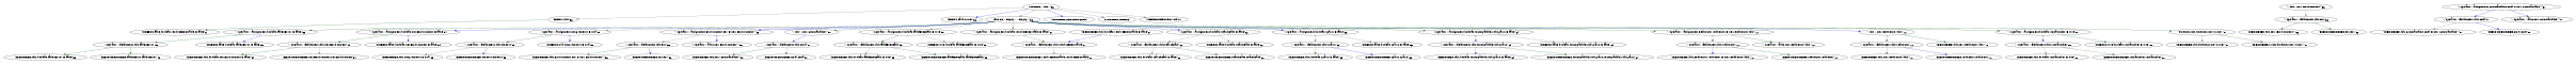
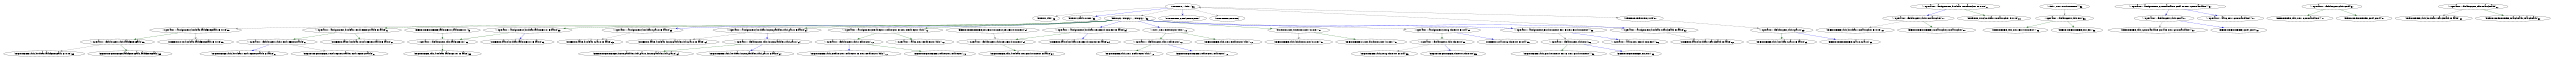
  digraph {
    edge [arrowhead=normal color=darkgreen]
    n1 [label=<(METHOD,&lt;init&gt;)<SUB>96</SUB>>]
    n2 [label=<(PARAM,this)<SUB>96</SUB>>]
-   n3 [label=<(PARAM,Task owner)<SUB>96</SUB>>]
+   n3 [label=<(PARAM,Task owner)<SUB>93</SUB>>]
    n4 [label=<(BLOCK,&lt;empty&gt;,&lt;empty&gt;)<SUB>96</SUB>>]
    n5 [label=<(MODIFIER,CONSTRUCTOR)>]
    n6 [label=<(MODIFIER,PUBLIC)>]
    n7 [label=<(METHOD_RETURN,void)<SUB>98</SUB>>]
    n8 [label=<(&lt;operator&gt;.assignment,boolean failOnError = false)<SUB>53</SUB>>]
    n9 [label=<(&lt;operator&gt;.assignment,boolean newEnvironment = false)<SUB>54</SUB>>]
    n10 [label=<(&lt;operator&gt;.assignment,Long timeout = null)<SUB>55</SUB>>]
    n11 [label=<(&lt;operator&gt;.assignment,Environment env = new Environment())<SUB>56</SUB>>]
-   n12 [label=<(&lt;init&gt;,new Commandline())<SUB>57</SUB>>]
    n13 [label=<(&lt;operator&gt;.assignment,boolean failIfExecFails = true)<SUB>59</SUB>>]
    n14 [label=<(&lt;operator&gt;.assignment,boolean resolveExecutable = false)<SUB>61</SUB>>]
    n15 [label=<(&lt;operator&gt;.assignment,boolean searchPath = false)<SUB>62</SUB>>]
    n16 [label=<(&lt;operator&gt;.assignment,boolean spawn = false)<SUB>63</SUB>>]
    n17 [label=<(&lt;operator&gt;.assignment,boolean incompatibleWithSpawn = false)<SUB>64</SUB>>]
    n18 [label=<(&lt;operator&gt;.assignment,Redirector redirector = new Redirector(this))<SUB>72</SUB>>]
    n19 [label=<(&lt;init&gt;,new Redirector(this))<SUB>72</SUB>>]
    n20 [label=<(&lt;operator&gt;.assignment,boolean vmLauncher = true)<SUB>80</SUB>>]
    n21 [label=<(bindToOwner,bindToOwner(owner))<SUB>97</SUB>>]
    n22 [label=<(&lt;operator&gt;.fieldAccess,this.failOnError)<SUB>53</SUB>>]
    n23 [label=<(LITERAL,false,boolean failOnError = false)<SUB>53</SUB>>]
    n24 [label=<(&lt;operator&gt;.fieldAccess,this.newEnvironment)<SUB>54</SUB>>]
    n25 [label=<(LITERAL,false,boolean newEnvironment = false)<SUB>54</SUB>>]
    n26 [label=<(&lt;operator&gt;.fieldAccess,this.timeout)<SUB>55</SUB>>]
    n27 [label=<(LITERAL,null,Long timeout = null)<SUB>55</SUB>>]
    n28 [label=<(&lt;operator&gt;.fieldAccess,this.env)<SUB>56</SUB>>]
    n29 [label=<(&lt;operator&gt;.alloc,new Environment())<SUB>56</SUB>>]
    n30 [label=<(&lt;init&gt;,new Environment())<SUB>56</SUB>>]
    n31 [label=<(&lt;operator&gt;.fieldAccess,this.env)<SUB>56</SUB>>]
    n32 [label=<(&lt;operator&gt;.assignment,Commandline cmdl = new Commandline())<SUB>57</SUB>>]
    n33 [label=<(&lt;operator&gt;.fieldAccess,this.cmdl)<SUB>57</SUB>>]
    n34 [label=<(&lt;operator&gt;.alloc,new Commandline())<SUB>57</SUB>>]
    n35 [label=<(&lt;operator&gt;.fieldAccess,this.cmdl)<SUB>57</SUB>>]
    n36 [label=<(&lt;operator&gt;.fieldAccess,this.failIfExecFails)<SUB>59</SUB>>]
    n37 [label=<(LITERAL,true,boolean failIfExecFails = true)<SUB>59</SUB>>]
    n38 [label=<(&lt;operator&gt;.fieldAccess,this.resolveExecutable)<SUB>61</SUB>>]
    n39 [label=<(LITERAL,false,boolean resolveExecutable = false)<SUB>61</SUB>>]
    n40 [label=<(&lt;operator&gt;.fieldAccess,this.searchPath)<SUB>62</SUB>>]
    n41 [label=<(LITERAL,false,boolean searchPath = false)<SUB>62</SUB>>]
    n42 [label=<(&lt;operator&gt;.fieldAccess,this.spawn)<SUB>63</SUB>>]
    n43 [label=<(LITERAL,false,boolean spawn = false)<SUB>63</SUB>>]
    n44 [label=<(&lt;operator&gt;.fieldAccess,this.incompatibleWithSpawn)<SUB>64</SUB>>]
    n45 [label=<(LITERAL,false,boolean incompatibleWithSpawn = false)<SUB>64</SUB>>]
    n46 [label=<(&lt;operator&gt;.fieldAccess,this.redirector)<SUB>72</SUB>>]
    n47 [label=<(&lt;operator&gt;.alloc,new Redirector(this))<SUB>72</SUB>>]
    n48 [label=<(&lt;operator&gt;.fieldAccess,this.redirector)<SUB>72</SUB>>]
    n49 [label=<(IDENTIFIER,this,new Redirector(this))<SUB>72</SUB>>]
    n50 [label=<(&lt;operator&gt;.fieldAccess,this.vmLauncher)<SUB>80</SUB>>]
    n51 [label=<(LITERAL,true,boolean vmLauncher = true)<SUB>80</SUB>>]
    n52 [label=<(IDENTIFIER,this,bindToOwner(owner))<SUB>97</SUB>>]
    n53 [label=<(IDENTIFIER,owner,bindToOwner(owner))<SUB>97</SUB>>]
    n54 [label=<(IDENTIFIER,this,boolean failOnError = false)<SUB>53</SUB>>]
    n55 [label=<(FIELD_IDENTIFIER,failOnError,failOnError)<SUB>43</SUB>>]
    n56 [label=<(IDENTIFIER,this,boolean newEnvironment = false)<SUB>54</SUB>>]
    n57 [label=<(FIELD_IDENTIFIER,newEnvironment,newEnvironment)<SUB>54</SUB>>]
    n58 [label=<(IDENTIFIER,this,Long timeout = null)<SUB>55</SUB>>]
    n59 [label=<(FIELD_IDENTIFIER,timeout,timeout)<SUB>55</SUB>>]
    n60 [label=<(IDENTIFIER,this,Environment env = new Environment())<SUB>56</SUB>>]
    n61 [label=<(FIELD_IDENTIFIER,env,env)<SUB>56</SUB>>]
    n62 [label=<(IDENTIFIER,this,new Environment())<SUB>56</SUB>>]
    n63 [label=<(FIELD_IDENTIFIER,env,env)<SUB>56</SUB>>]
    n64 [label=<(IDENTIFIER,this,Commandline cmdl = new Commandline())<SUB>57</SUB>>]
    n65 [label=<(FIELD_IDENTIFIER,cmdl,cmdl)<SUB>57</SUB>>]
    n66 [label=<(IDENTIFIER,this,new Commandline())<SUB>57</SUB>>]
    n67 [label=<(FIELD_IDENTIFIER,cmdl,cmdl)<SUB>57</SUB>>]
    n68 [label=<(IDENTIFIER,this,boolean failIfExecFails = true)<SUB>59</SUB>>]
    n69 [label=<(FIELD_IDENTIFIER,failIfExecFails,failIfExecFails)<SUB>59</SUB>>]
    n70 [label=<(IDENTIFIER,this,boolean resolveExecutable = false)<SUB>61</SUB>>]
    n71 [label=<(FIELD_IDENTIFIER,resolveExecutable,resolveExecutable)<SUB>61</SUB>>]
    n72 [label=<(IDENTIFIER,this,boolean searchPath = false)<SUB>62</SUB>>]
    n73 [label=<(FIELD_IDENTIFIER,searchPath,searchPath)<SUB>62</SUB>>]
    n74 [label=<(IDENTIFIER,this,boolean spawn = false)<SUB>63</SUB>>]
    n75 [label=<(FIELD_IDENTIFIER,spawn,spawn)<SUB>63</SUB>>]
    n76 [label=<(IDENTIFIER,this,boolean incompatibleWithSpawn = false)<SUB>64</SUB>>]
    n77 [label=<(FIELD_IDENTIFIER,incompatibleWithSpawn,incompatibleWithSpawn)<SUB>64</SUB>>]
    n78 [label=<(IDENTIFIER,this,Redirector redirector = new Redirector(this))<SUB>72</SUB>>]
    n79 [label=<(FIELD_IDENTIFIER,redirector,redirector)<SUB>72</SUB>>]
    n80 [label=<(IDENTIFIER,this,new Redirector(this))<SUB>72</SUB>>]
    n81 [label=<(FIELD_IDENTIFIER,redirector,redirector)<SUB>72</SUB>>]
    n82 [label=<(IDENTIFIER,this,boolean vmLauncher = true)<SUB>80</SUB>>]
    n83 [label=<(FIELD_IDENTIFIER,vmLauncher,vmLauncher)<SUB>80</SUB>>]
    n1 -> n2 [color=gray40]
    n1 -> n3 [arrowhead=vee color=blue]
    n1 -> n4 [color=gray40]
    n1 -> n5 [arrowhead=vee color=blue]
    n1 -> n6 [arrowhead=vee color=gray40]
    n1 -> n7 [color=gray40]
    n4 -> n8
    n4 -> n9 [color=blue]
    n4 -> n10 [color=gray40]
    n4 -> n11 [color=blue]
-   n4 -> n12
    n4 -> n13 [arrowhead=vee color=gray40]
    n4 -> n14 [arrowhead=vee]
    n4 -> n15 [color=blue]
    n4 -> n16 [arrowhead=vee color=blue]
    n4 -> n17 [arrowhead=vee]
    n4 -> n18 [arrowhead=vee]
    n4 -> n19 [color=blue]
-   n4 -> n20
    n4 -> n21 [arrowhead=vee]
    n8 -> n22 [arrowhead=vee]
    n8 -> n23 [arrowhead=vee color=blue]
    n9 -> n24
    n9 -> n25 [color=blue]
    n10 -> n26
    n10 -> n27 [arrowhead=vee color=blue]
    n11 -> n28 [color=gray40]
    n11 -> n29 [color=blue]
-   n12 -> n35 [arrowhead=vee color=blue]
    n13 -> n36
    n13 -> n37 [arrowhead=vee color=gray40]
    n14 -> n38
-   n2 -> n39 [arrowhead=vee]
-   n15 -> n40 [arrowhead=vee color=gray40]
+   n14 -> n39 [arrowhead=vee]
+   n15 -> n1 [arrowhead=vee color=gray40]
    n15 -> n41 [arrowhead=vee color=gray40]
-   n16 -> n42 [color=gray40]
+   n7 -> n42 [color=gray40]
    n16 -> n43 [arrowhead=vee color=gray40]
    n17 -> n44 [arrowhead=vee color=blue]
    n17 -> n45 [arrowhead=vee color=gray40]
    n18 -> n46
    n18 -> n47 [arrowhead=vee]
    n19 -> n48 [arrowhead=vee]
    n19 -> n49 [arrowhead=vee]
    n20 -> n50 [color=blue]
    n20 -> n51 [arrowhead=vee]
    n21 -> n52 [arrowhead=vee color=gray40]
    n21 -> n53
    n22 -> n54
-   n22 -> n55
+   n55 -> n22
    n24 -> n56
-   n24 -> n57 [color=gray40]
+   n57 -> n24 [color=gray40]
    n26 -> n58 [color=gray40]
    n26 -> n59 [arrowhead=vee color=blue]
    n28 -> n60 [arrowhead=vee]
    n28 -> n61 [arrowhead=vee color=blue]
    n30 -> n31 [color=gray40]
    n31 -> n62 [arrowhead=vee]
    n31 -> n63 [arrowhead=vee]
    n32 -> n33 [color=blue]
    n32 -> n34 [arrowhead=vee color=blue]
    n33 -> n64 [arrowhead=vee color=gray40]
    n33 -> n65 [color=blue]
    n35 -> n66 [arrowhead=vee]
    n35 -> n67
    n36 -> n68 [color=gray40]
    n36 -> n69
-   n70 -> n38 [color=blue]
+   n38 -> n70 [color=blue]
    n38 -> n71 [arrowhead=vee color=gray40]
    n40 -> n72 [arrowhead=vee color=gray40]
    n40 -> n73
    n42 -> n74
    n42 -> n75 [color=blue]
    n44 -> n76 [color=blue]
    n44 -> n77 [arrowhead=vee]
    n46 -> n78 [color=blue]
    n46 -> n79
    n48 -> n80
    n48 -> n81 [color=blue]
    n50 -> n82 [arrowhead=vee color=gray40]
    n50 -> n83
  }
